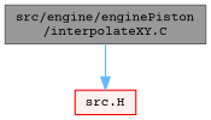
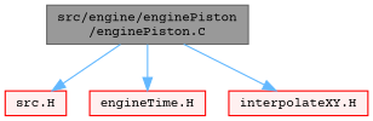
  digraph {
    fontname="Courier Prime"
    node [color=red fillcolor="#FFF0F0" fontname="Courier Prime" fontsize=10 shape=box style=filled]
    edge [color=steelblue1 fontname="Courier Prime" fontsize=10 labelfontname=Helvetica labelfontsize=10 style=solid]
-   n1 [color=gray40 fillcolor=grey60 fontcolor=black height=0.2 label="src/engine/enginePiston\l/interpolateXY.C" width=0.4]
+   n1 [color=gray40 fillcolor=grey60 fontcolor=black height=0.2 label="src/engine/enginePiston\l/enginePiston.C" width=0.4]
    n2 [height=0.2 label="src.H" width=0.4]
+   n3 [height=0.2 label="engineTime.H" width=0.4]
+   n4 [height=0.2 label="interpolateXY.H" width=0.4]
    n1 -> n2
+   n1 -> n3
+   n1 -> n4
  }
